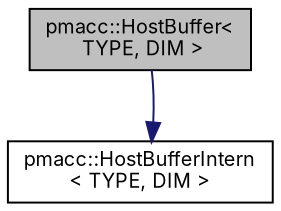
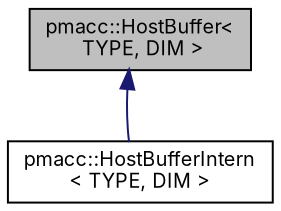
  digraph {
    fontname=Inter
    node [color=black fontname=Inter fontsize=10 shape=record style=filled]
    n1 [fillcolor=grey75 fontcolor=black height=0.2 label="pmacc::HostBuffer\<\l TYPE, DIM \>" width=0.4]
    n2 [fillcolor=white height=0.2 label="pmacc::HostBufferIntern\l\< TYPE, DIM \>" width=0.4]
-   n2 -> n1 [color=midnightblue dir=back fontname=Inter fontsize=10 labelfontname=Helvetica labelfontsize=10 style=solid]
+   n1 -> n2 [color=midnightblue dir=back fontname=Inter fontsize=10 labelfontname=Helvetica labelfontsize=10 style=solid]
  }
